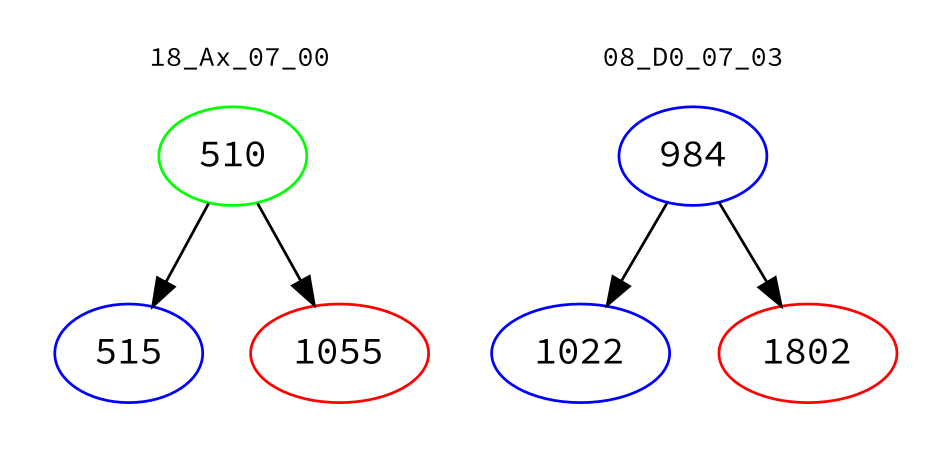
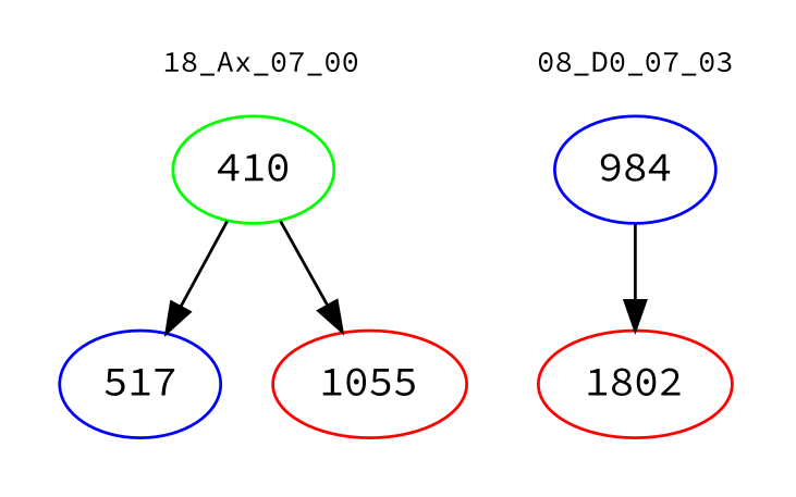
  digraph {
    fontname="Source Code Pro"
    node [color=blue fontname="Source Code Pro"]
    edge [color=black fontname="Source Code Pro"]
-   n1 [color=green label=510]
-   n2 [label=515]
+   n1 [color=green label=410]
+   n2 [label=517]
    n3 [color=red label=1055]
    n4 [label=984]
-   n5 [label=1022]
    n6 [color=red label=1802]
    subgraph cluster_1 {
      color=white
      fontsize=10
      label="18_Ax_07_00"
      n1
      n2
      n3
    }
    subgraph cluster_2 {
      color=white
      fontsize=10
      label="08_D0_07_03"
      n4
-     n5
      n6
    }
    n1 -> n2
    n1 -> n3
-   n4 -> n5
    n4 -> n6
  }
